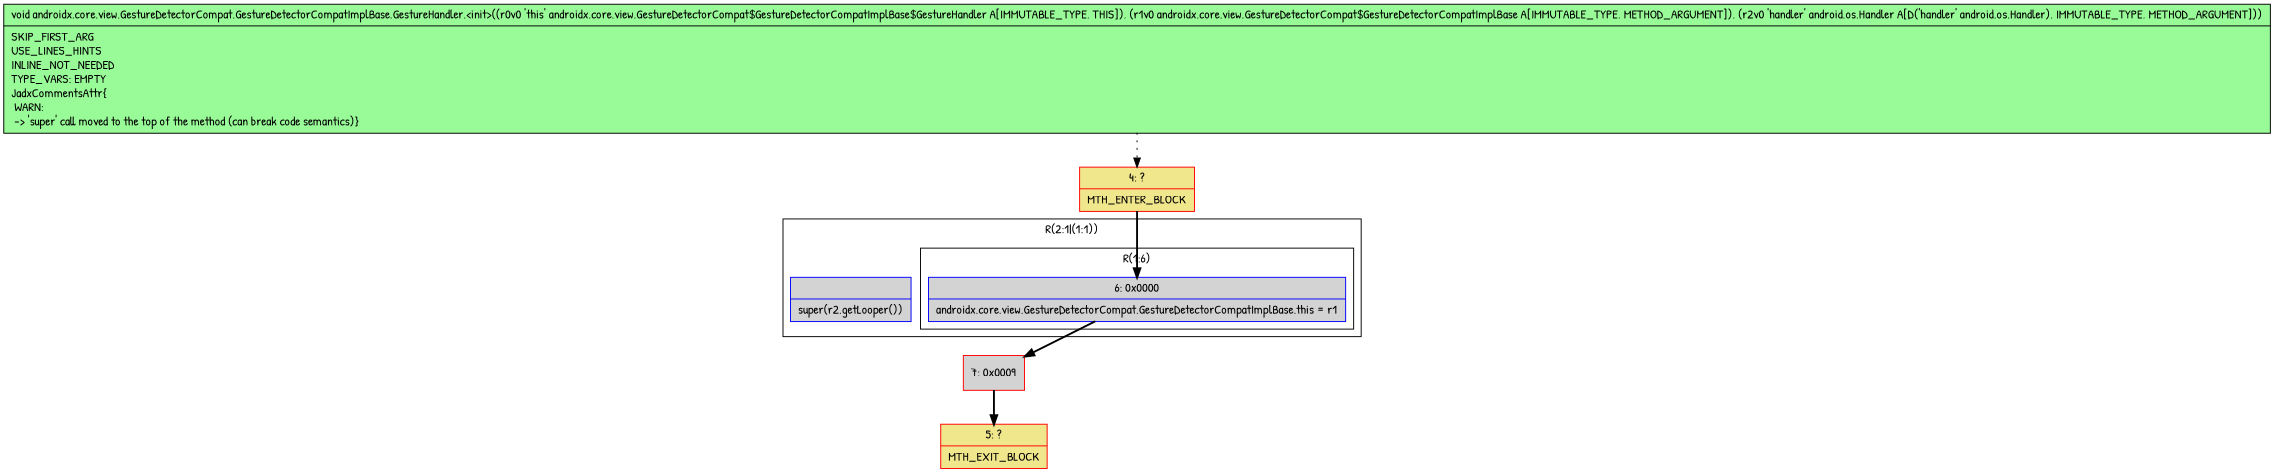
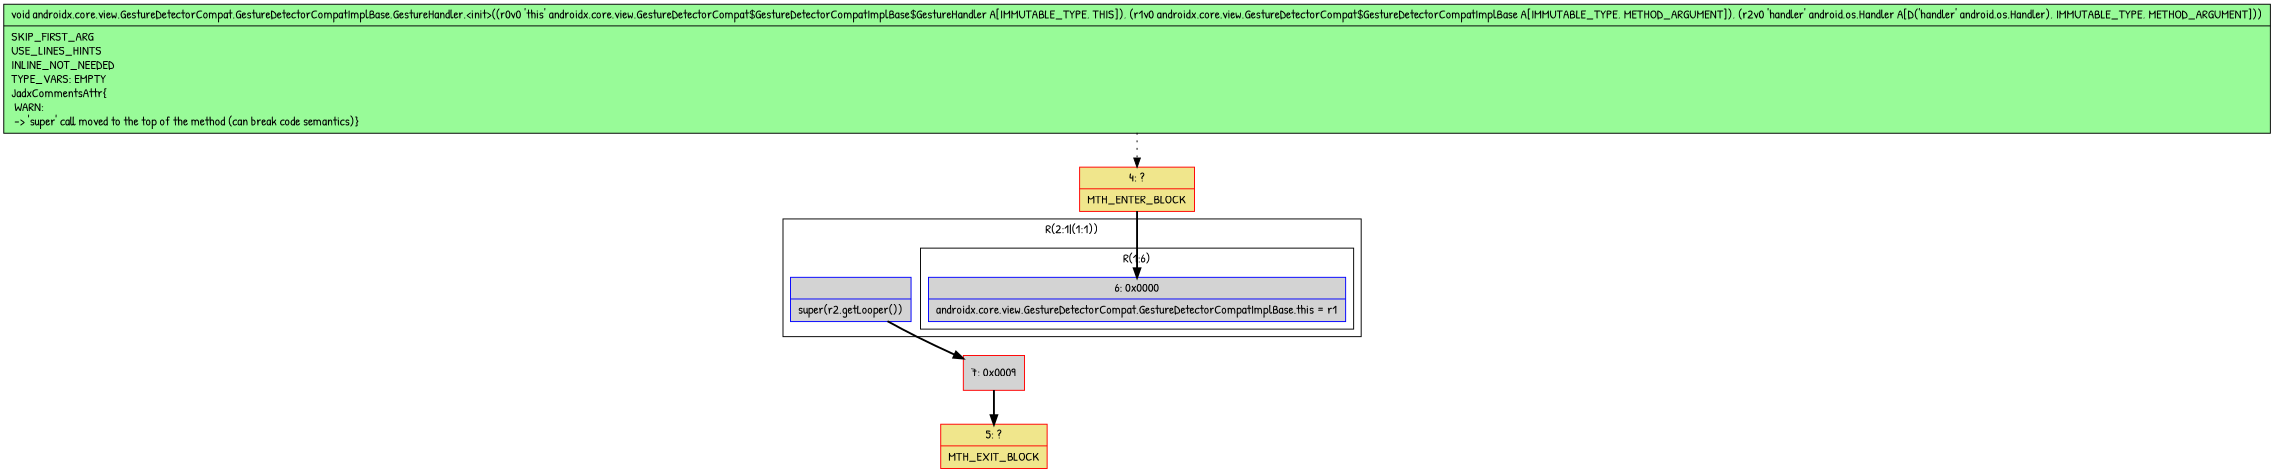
  digraph {
    fontname="Patrick Hand"
    node [color=red fillcolor=lightgrey fontname="Patrick Hand" shape=record style=filled]
    edge [fontname="Patrick Hand" style=bold]
    n1 [color=blue label="{6\:\ 0x0000|androidx.core.view.GestureDetectorCompat.GestureDetectorCompatImplBase.this = r1\l}"]
    n2 [color=blue label="{|super(r2.getLooper())\l}"]
    n3 [label="{7\:\ 0x0009}"]
    n4 [fillcolor=khaki label="{5\:\ ?|MTH_EXIT_BLOCK\l}"]
    n5 [fillcolor=khaki label="{4\:\ ?|MTH_ENTER_BLOCK\l}"]
    n6 [fillcolor=palegreen label="{void androidx.core.view.GestureDetectorCompat.GestureDetectorCompatImplBase.GestureHandler.\<init\>((r0v0 'this' androidx.core.view.GestureDetectorCompat$GestureDetectorCompatImplBase$GestureHandler A[IMMUTABLE_TYPE, THIS]), (r1v0 androidx.core.view.GestureDetectorCompat$GestureDetectorCompatImplBase A[IMMUTABLE_TYPE, METHOD_ARGUMENT]), (r2v0 'handler' android.os.Handler A[D('handler' android.os.Handler), IMMUTABLE_TYPE, METHOD_ARGUMENT]))  | SKIP_FIRST_ARG\lUSE_LINES_HINTS\lINLINE_NOT_NEEDED\lTYPE_VARS: EMPTY\lJadxCommentsAttr\{\l WARN: \l \-\> 'super' call moved to the top of the method (can break code semantics)\}\l}" color=""]
    subgraph cluster_1 {
      label="R(2:1|(1:1))"
      n2
      subgraph cluster_2 {
        label="R(1:6)"
        n1
      }
    }
-   n1 -> n3
+   n2 -> n3
    n3 -> n4
    n5 -> n1
    n6 -> n5 [style=dotted]
  }
